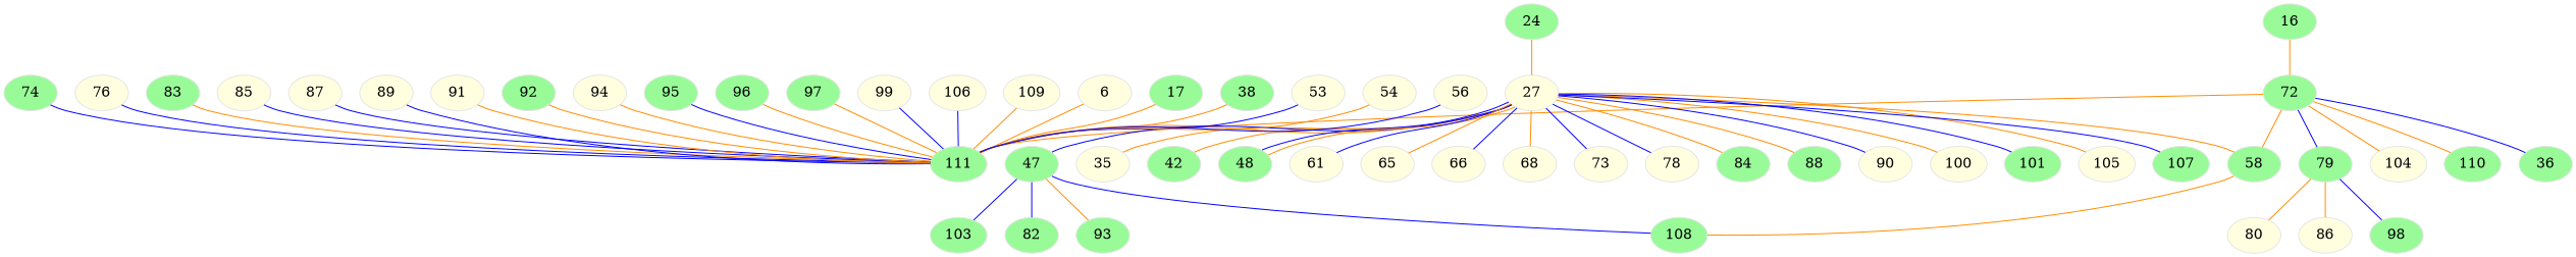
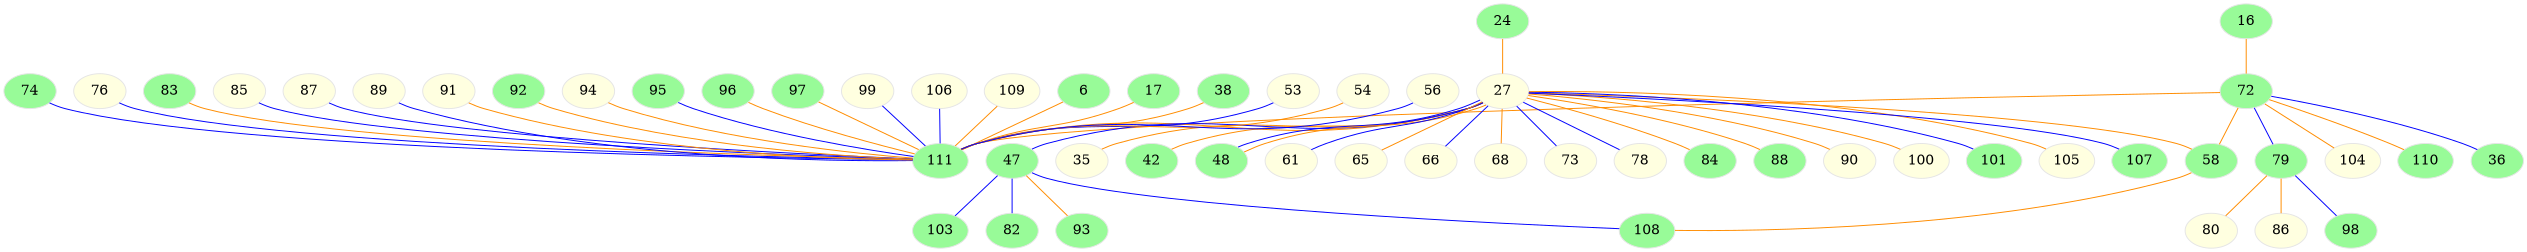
  graph {
    node [color=gray90 fillcolor=palegreen style=filled]
    edge [color=darkorange]
    111 [super="+81+71+70"]
-   6 [fillcolor=lightyellow]
+   6
    n3 [label=72 super="+21+26+7"]
    58 [super="+19"]
    36
    79 [super="+77+51+55+62+69"]
    104 [fillcolor=lightyellow super="+43"]
    110
    16
    17 [super="+5"]
    27 [fillcolor=lightyellow super="+11"]
    35 [fillcolor=lightyellow]
    n13 [label=42]
    47 [super="+34"]
    48
    61 [fillcolor=lightyellow]
    65 [fillcolor=lightyellow]
    66 [fillcolor=lightyellow super="+42"]
    68 [fillcolor=lightyellow super="+57"]
    73 [fillcolor=lightyellow]
    78 [fillcolor=lightyellow]
    84 [super="+49"]
    88
    90 [fillcolor=lightyellow]
    100 [fillcolor=lightyellow]
    101
    105 [fillcolor=lightyellow]
    107
    24
    82
    93
    103 [super="+102"]
    108 [super="+50"]
    80 [fillcolor=lightyellow]
    86 [fillcolor=lightyellow]
    98
    38 [super="+13"]
    53 [fillcolor=lightyellow]
    54 [fillcolor=lightyellow]
    56 [fillcolor=lightyellow]
    74
    76 [fillcolor=lightyellow]
    83
    85 [fillcolor=lightyellow]
    87 [fillcolor=lightyellow]
    89 [fillcolor=lightyellow super="+64"]
    91 [fillcolor=lightyellow super="+8"]
    92
    94 [fillcolor=lightyellow super="+72"]
    95
    96
    97
    99 [fillcolor=lightyellow]
    106 [fillcolor=lightyellow]
    109 [fillcolor=lightyellow]
    6 -- 111
    n3 -- 111 [weight=4]
    n3 -- 58
    n3 -- 36 [color=blue]
    n3 -- 79 [color=blue weight=2]
    n3 -- 104
    n3 -- 110
    58 -- 108
    79 -- 80
    79 -- 86
    79 -- 98 [color=blue]
    16 -- n3
    17 -- 111
    27 -- 111 [weight=7]
    27 -- 58 [weight=2]
    27 -- 35
    27 -- n13
    27 -- 47 [color=blue weight=3]
    27 -- 48 [color=blue]
    27 -- 48
    27 -- 61 [color=blue]
    27 -- 65
    27 -- 66 [color=blue]
    27 -- 68
    27 -- 73 [color=blue]
    27 -- 78 [color=blue]
    27 -- 84
    27 -- 88
-   27 -- 90 [color=blue]
+   27 -- 90
    27 -- 100
    27 -- 101 [color=blue]
    27 -- 105
    27 -- 107 [color=blue]
    47 -- 82 [color=blue]
    47 -- 93
    47 -- 103 [color=blue]
    47 -- 108 [color=blue]
    24 -- 27
    38 -- 111
    53 -- 111 [color=blue]
    54 -- 111
    56 -- 111 [color=blue]
    74 -- 111 [color=blue]
    76 -- 111 [color=blue]
    83 -- 111
    85 -- 111 [color=blue]
    87 -- 111 [color=blue]
    89 -- 111 [color=blue]
    91 -- 111
    92 -- 111
    94 -- 111
    95 -- 111 [color=blue]
    96 -- 111
    97 -- 111
    99 -- 111 [color=blue]
    106 -- 111 [color=blue]
    109 -- 111
  }
